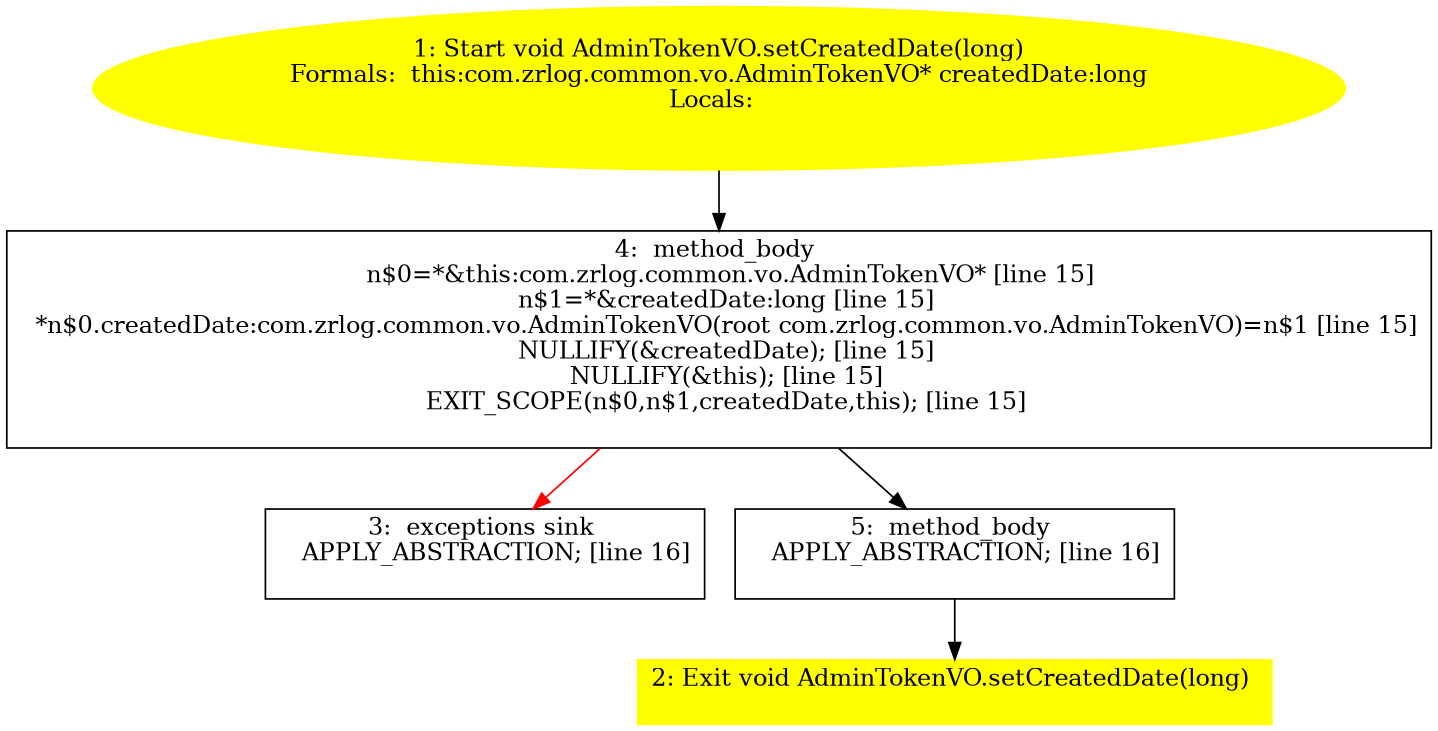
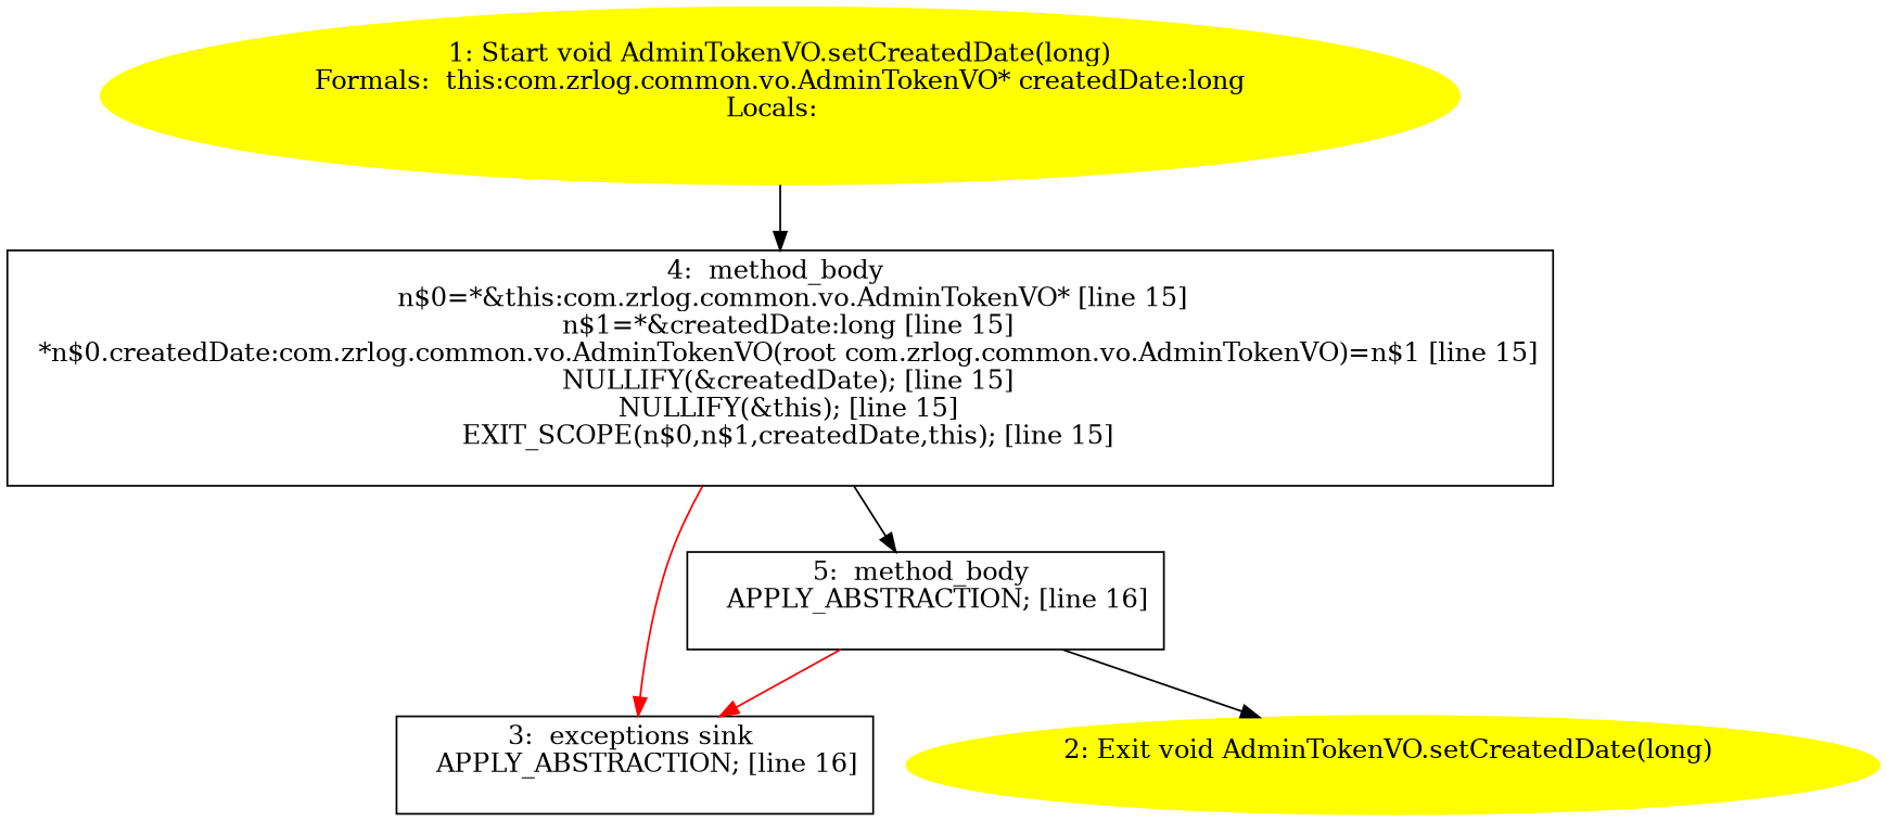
  digraph {
    node [shape=box]
    n1 [color=yellow label="1: Start void AdminTokenVO.setCreatedDate(long)\nFormals:  this:com.zrlog.common.vo.AdminTokenVO* createdDate:long\nLocals:  \n  " style=filled shape=""]
    n2 [label="4:  method_body \n   n$0=*&this:com.zrlog.common.vo.AdminTokenVO* [line 15]\n  n$1=*&createdDate:long [line 15]\n  *n$0.createdDate:com.zrlog.common.vo.AdminTokenVO(root com.zrlog.common.vo.AdminTokenVO)=n$1 [line 15]\n  NULLIFY(&createdDate); [line 15]\n  NULLIFY(&this); [line 15]\n  EXIT_SCOPE(n$0,n$1,createdDate,this); [line 15]\n "]
    n3 [label="3:  exceptions sink \n   APPLY_ABSTRACTION; [line 16]\n "]
    n4 [label="5:  method_body \n   APPLY_ABSTRACTION; [line 16]\n "]
-   n5 [color=yellow label="2: Exit void AdminTokenVO.setCreatedDate(long) \n  " style=filled]
+   n5 [color=yellow label="2: Exit void AdminTokenVO.setCreatedDate(long) \n  " style=filled shape=""]
    n1 -> n2
    n2 -> n3 [color=red]
    n2 -> n4
+   n4 -> n3 [color=red]
    n4 -> n5
  }
